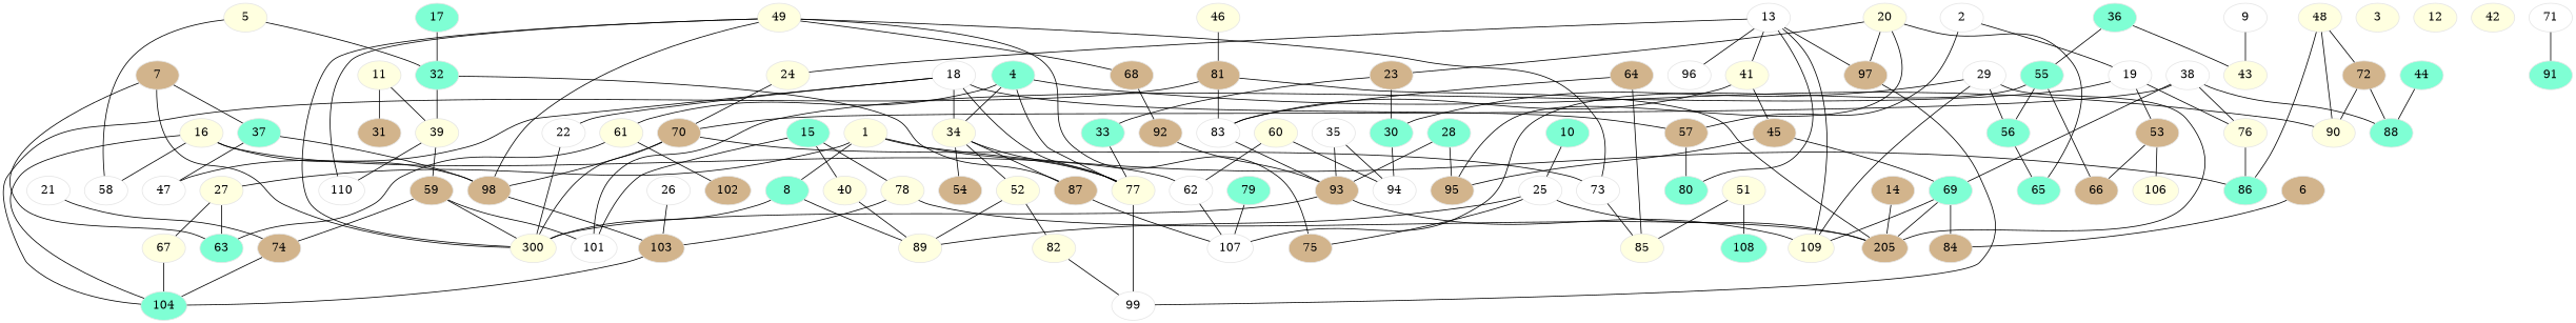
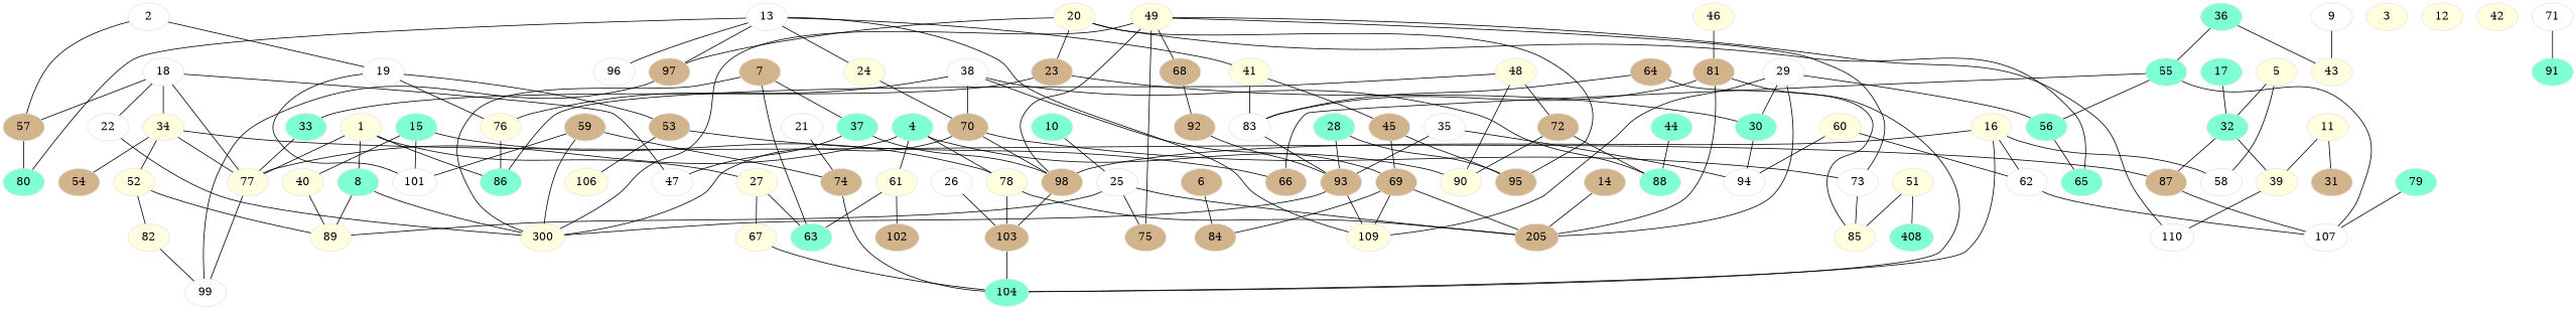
  graph {
    node [color=gray90 fillcolor=lightyellow style=filled]
    8 [fillcolor=aquamarine]
    1
    27
    77
    86 [fillcolor=aquamarine]
    n6 [label=300]
    89
    63 [fillcolor=aquamarine]
    67
    99 [fillcolor=white]
    2 [fillcolor=white]
    19 [fillcolor=white]
    57 [fillcolor=tan]
    101 [fillcolor=white]
    53 [fillcolor=tan]
    76
    80 [fillcolor=aquamarine]
    3
    4 [fillcolor=aquamarine]
    34
    61
    90
    87 [fillcolor=tan]
    52
    54 [fillcolor=tan]
    102 [fillcolor=tan]
    32 [fillcolor=aquamarine]
    5
    58 [fillcolor=white]
    39
    6 [fillcolor=tan]
    84 [fillcolor=tan]
    7 [fillcolor=tan]
    37 [fillcolor=aquamarine]
    98 [fillcolor=tan]
    47 [fillcolor=white]
    9 [fillcolor=white]
    43
    10 [fillcolor=aquamarine]
    25 [fillcolor=white]
    n41 [fillcolor=tan label=205]
    75 [fillcolor=tan]
    31 [fillcolor=tan]
    11
    59 [fillcolor=tan]
    110 [fillcolor=white]
    12
    13 [fillcolor=white]
    24
    41
    96 [fillcolor=white]
    97 [fillcolor=tan]
    109
    70 [fillcolor=tan]
    45 [fillcolor=tan]
    83 [fillcolor=white]
    14 [fillcolor=tan]
    15 [fillcolor=aquamarine]
    40
    78
    103 [fillcolor=tan]
    16
    62 [fillcolor=white]
    104 [fillcolor=aquamarine]
    107 [fillcolor=white]
    17 [fillcolor=aquamarine]
    18 [fillcolor=white]
    22 [fillcolor=white]
    66 [fillcolor=tan]
    106
    20
    23 [fillcolor=tan]
    65 [fillcolor=aquamarine]
    95 [fillcolor=tan]
    30 [fillcolor=aquamarine]
    33 [fillcolor=aquamarine]
    21 [fillcolor=white]
    74 [fillcolor=tan]
    94 [fillcolor=white]
    73 [fillcolor=white]
    26 [fillcolor=white]
    28 [fillcolor=aquamarine]
    93 [fillcolor=tan]
    29 [fillcolor=white]
    56 [fillcolor=aquamarine]
    82
    35 [fillcolor=white]
    36 [fillcolor=aquamarine]
    55 [fillcolor=aquamarine]
    38 [fillcolor=white]
-   69 [fillcolor=aquamarine]
+   69 [fillcolor=tan]
    88 [fillcolor=aquamarine]
    42
    44 [fillcolor=aquamarine]
    81 [fillcolor=tan]
    46
    48
    72 [fillcolor=tan]
    49
    68 [fillcolor=tan]
    92 [fillcolor=tan]
    85
    51
-   108 [fillcolor=aquamarine]
+   108 [fillcolor=aquamarine label=408]
    60
    64 [fillcolor=tan]
    71 [fillcolor=white]
    91 [fillcolor=aquamarine]
    79 [fillcolor=aquamarine]
    8 -- n6
    8 -- 89
    1 -- 8
    1 -- 27
    1 -- 77
    1 -- 86
    27 -- 63
    27 -- 67
    77 -- 99
    67 -- 104
    2 -- 19
    2 -- 57
    19 -- 101
    19 -- 53
    19 -- 76
    57 -- 80
    53 -- 66
    53 -- 106
    76 -- 86
    4 -- 77
-   4 -- 34
+   4 -- 78
    4 -- 61
    4 -- 90
    34 -- 77
    34 -- 87
    34 -- 52
    34 -- 54
    61 -- 63
    61 -- 102
    87 -- 107
    52 -- 89
    52 -- 82
    32 -- 87
    32 -- 39
    5 -- 32
    5 -- 58
-   39 -- 59
    39 -- 110
    6 -- 84
    7 -- n6
    7 -- 63
    7 -- 37
    37 -- 98
    37 -- 47
    98 -- 103
    9 -- 43
    10 -- 25
    25 -- 89
    25 -- n41
    25 -- 75
    11 -- 39
    11 -- 31
    59 -- n6
    59 -- 101
    59 -- 74
    13 -- 80
    13 -- 24
    13 -- 41
    13 -- 96
    13 -- 97
    13 -- 109
    24 -- 70
    41 -- 45
    41 -- 83
    97 -- 99
    70 -- n6
    70 -- 98
    70 -- 73
    45 -- 95
    45 -- 69
    83 -- 93
    14 -- n41
    15 -- 101
    15 -- 40
    15 -- 78
    40 -- 89
    78 -- n41
    78 -- 103
    103 -- 104
    16 -- 58
    16 -- 98
    16 -- 62
    16 -- 104
    62 -- 107
    17 -- 32
    18 -- 77
    18 -- 57
    18 -- 34
    18 -- 47
    18 -- 22
    22 -- n6
    20 -- 97
    20 -- 23
    20 -- 65
    20 -- 95
    23 -- 30
    23 -- 33
    30 -- 94
    33 -- 77
    21 -- 74
    74 -- 104
    73 -- 85
    26 -- 103
    28 -- 95
    28 -- 93
    93 -- n6
    93 -- 109
    29 -- n41
    29 -- 109
    29 -- 30
    29 -- 56
    56 -- 65
    82 -- 99
    35 -- 94
    35 -- 93
    36 -- 43
    36 -- 55
    55 -- 107
    55 -- 66
    55 -- 56
    38 -- 76
    38 -- 70
    38 -- 69
    38 -- 88
    69 -- 84
    69 -- n41
    69 -- 109
    44 -- 88
    81 -- n41
    81 -- 83
    81 -- 104
    46 -- 81
    48 -- 86
    48 -- 90
    48 -- 72
    72 -- 90
    72 -- 88
    49 -- n6
    49 -- 98
    49 -- 75
    49 -- 110
    49 -- 73
    49 -- 68
    68 -- 92
    92 -- 93
    51 -- 85
    51 -- 108
    60 -- 62
    60 -- 94
    64 -- 83
    64 -- 85
    71 -- 91
    79 -- 107
  }
